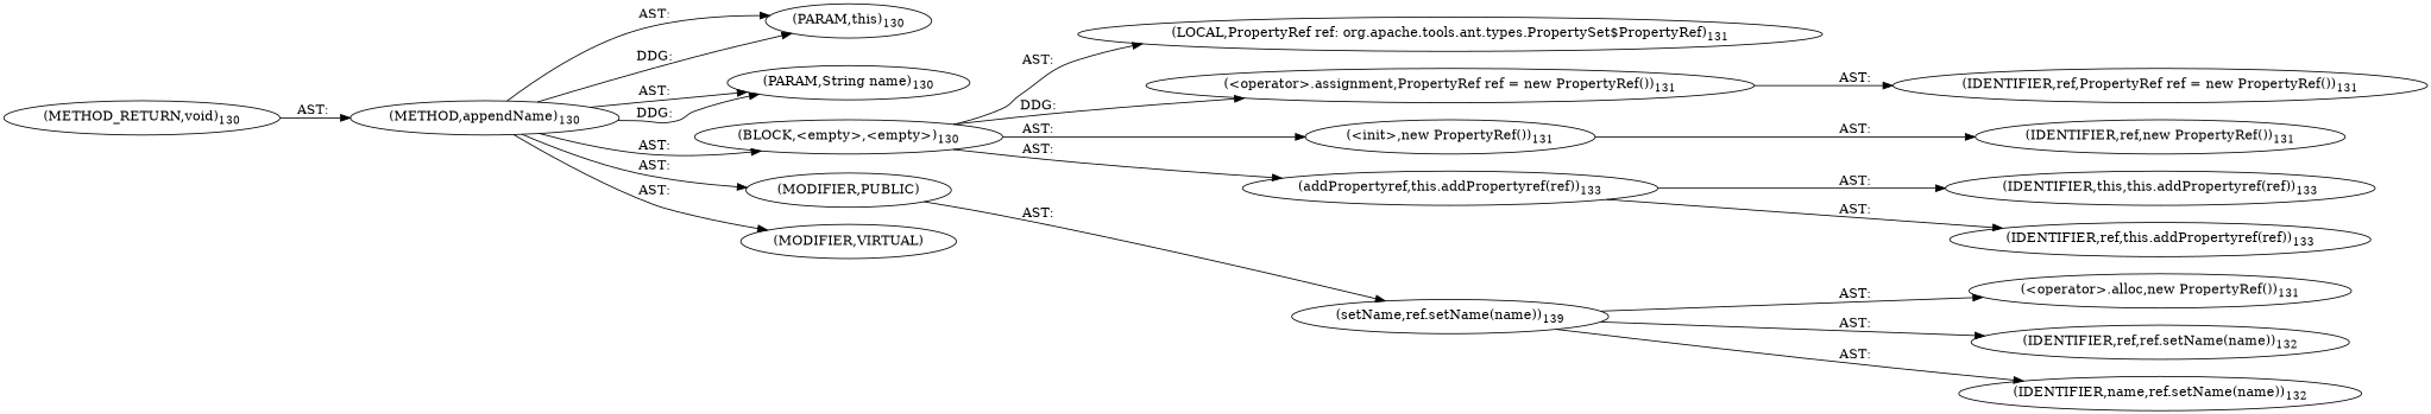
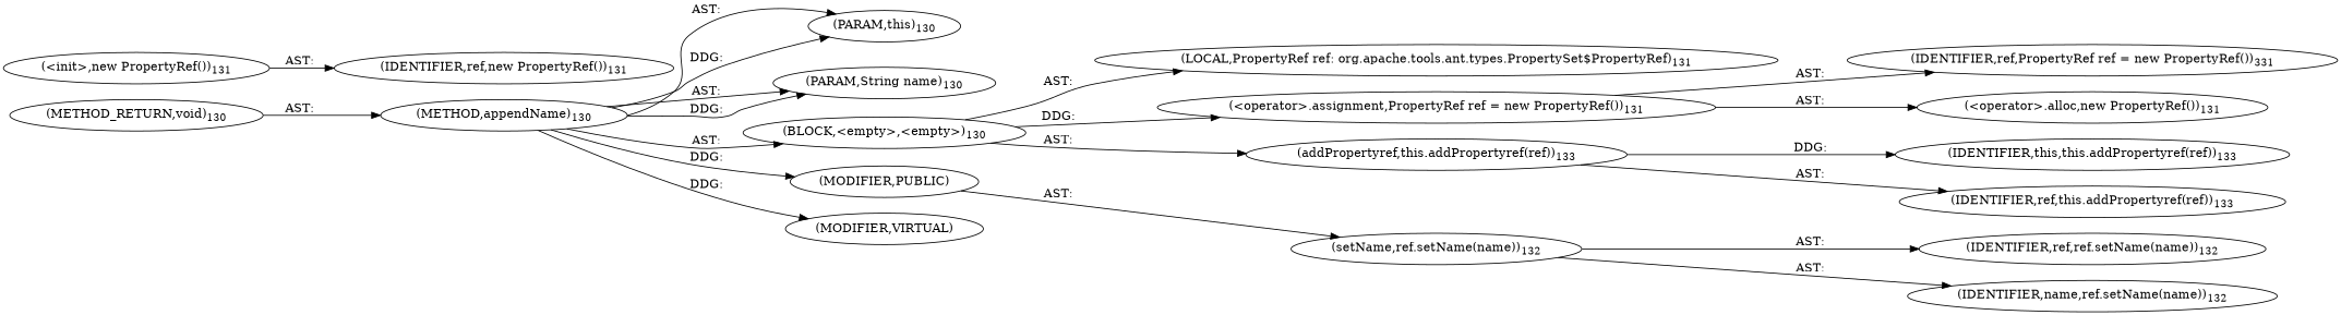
  digraph {
    rankdir=LR
    n1 [label=<(METHOD,appendName)<SUB>130</SUB>>]
    n2 [label=<(PARAM,this)<SUB>130</SUB>>]
    n3 [label=<(PARAM,String name)<SUB>130</SUB>>]
    n4 [label=<(BLOCK,&lt;empty&gt;,&lt;empty&gt;)<SUB>130</SUB>>]
    n5 [label=<(MODIFIER,PUBLIC)>]
    n6 [label=<(MODIFIER,VIRTUAL)>]
    n7 [label=<(LOCAL,PropertyRef ref: org.apache.tools.ant.types.PropertySet$PropertyRef)<SUB>131</SUB>>]
    n8 [label=<(&lt;operator&gt;.assignment,PropertyRef ref = new PropertyRef())<SUB>131</SUB>>]
    n9 [label=<(&lt;init&gt;,new PropertyRef())<SUB>131</SUB>>]
    n10 [label=<(addPropertyref,this.addPropertyref(ref))<SUB>133</SUB>>]
-   n11 [label=<(setName,ref.setName(name))<SUB>139</SUB>>]
+   n11 [label=<(setName,ref.setName(name))<SUB>132</SUB>>]
    n12 [label=<(METHOD_RETURN,void)<SUB>130</SUB>>]
-   n13 [label=<(IDENTIFIER,ref,PropertyRef ref = new PropertyRef())<SUB>131</SUB>>]
+   n13 [label=<(IDENTIFIER,ref,PropertyRef ref = new PropertyRef())<SUB>331</SUB>>]
    n14 [label=<(&lt;operator&gt;.alloc,new PropertyRef())<SUB>131</SUB>>]
    n15 [label=<(IDENTIFIER,ref,new PropertyRef())<SUB>131</SUB>>]
    n16 [label=<(IDENTIFIER,ref,ref.setName(name))<SUB>132</SUB>>]
    n17 [label=<(IDENTIFIER,name,ref.setName(name))<SUB>132</SUB>>]
    n18 [label=<(IDENTIFIER,this,this.addPropertyref(ref))<SUB>133</SUB>>]
    n19 [label=<(IDENTIFIER,ref,this.addPropertyref(ref))<SUB>133</SUB>>]
    n1 -> n2 [label="AST: "]
    n1 -> n2 [label="DDG: "]
    n1 -> n3 [label="AST: "]
    n1 -> n3 [label="DDG: "]
    n1 -> n4 [label="AST: "]
-   n1 -> n5 [label="AST: "]
-   n1 -> n6 [label="AST: "]
+   n1 -> n5 [label="DDG: "]
+   n1 -> n6 [label="DDG: "]
    n4 -> n7 [label="AST: "]
    n4 -> n8 [label="DDG: "]
-   n4 -> n9 [label="AST: "]
    n4 -> n10 [label="AST: "]
    n5 -> n11 [label="AST: "]
    n8 -> n13 [label="AST: "]
-   n11 -> n14 [label="AST: "]
+   n8 -> n14 [label="AST: "]
    n9 -> n15 [label="AST: "]
-   n10 -> n18 [label="AST: "]
+   n10 -> n18 [label="DDG: "]
    n10 -> n19 [label="AST: "]
    n11 -> n16 [label="AST: "]
    n11 -> n17 [label="AST: "]
    n12 -> n1 [label="AST: "]
  }
